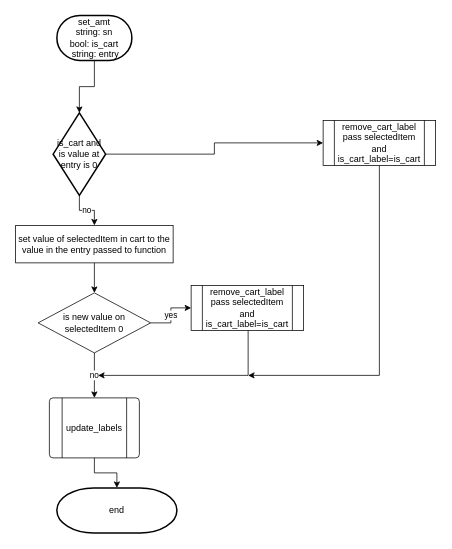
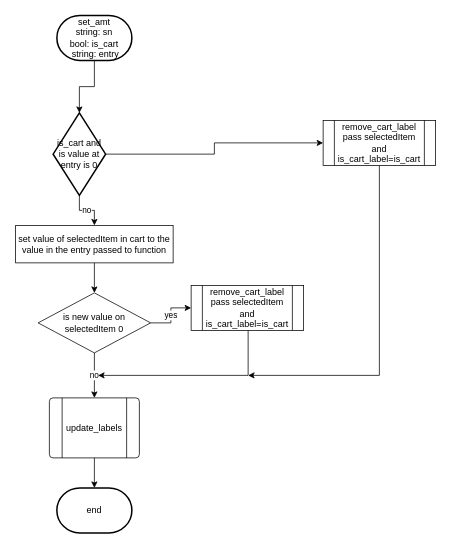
  <mxCell id="0" />
  <mxCell id="1" parent="0" />
  <mxCell id="2" value="" style="edgeStyle=orthogonalEdgeStyle;rounded=0;orthogonalLoop=1;jettySize=auto;html=1;" parent="1" source="3" target="12" edge="1"><mxGeometry relative="1" as="geometry" /></mxCell>
  <mxCell id="3" value="set value of selectedItem in cart to the value in the entry passed to function" style="rounded=0;whiteSpace=wrap;html=1;" parent="1" vertex="1"><mxGeometry x="20" y="300" width="210" height="50" as="geometry" /></mxCell>
  <mxCell id="4" value="" style="edgeStyle=orthogonalEdgeStyle;rounded=0;orthogonalLoop=1;jettySize=auto;html=1;" edge="1" parent="1" source="5" target="17"><mxGeometry relative="1" as="geometry" /></mxCell>
  <mxCell id="5" value="&lt;div&gt;set_amt&lt;/div&gt;&lt;div&gt;string: sn&lt;/div&gt;&lt;div&gt;bool: is_cart&lt;/div&gt;&lt;div&gt;&amp;nbsp;string: entry&lt;br&gt;&lt;/div&gt;" style="strokeWidth=2;html=1;shape=mxgraph.flowchart.terminator;whiteSpace=wrap;" parent="1" vertex="1"><mxGeometry x="75" y="20" width="100" height="60" as="geometry" /></mxCell>
- <mxCell id="6" value="end" style="strokeWidth=2;html=1;shape=mxgraph.flowchart.terminator;whiteSpace=wrap;" parent="1" vertex="1"><mxGeometry x="75" y="650" width="160" height="60" as="geometry" /></mxCell>
+ <mxCell id="6" value="end" style="strokeWidth=2;html=1;shape=mxgraph.flowchart.terminator;whiteSpace=wrap;" parent="1" vertex="1"><mxGeometry x="75" y="650" width="100" height="60" as="geometry" /></mxCell>
  <mxCell id="7" value="" style="verticalLabelPosition=bottom;verticalAlign=top;html=1;shape=process;whiteSpace=wrap;rounded=1;size=0.14;arcSize=6;" parent="1" vertex="1"><mxGeometry x="65" y="530" width="120" height="80" as="geometry" /></mxCell>
  <mxCell id="8" value="update_labels" style="text;html=1;align=center;verticalAlign=middle;whiteSpace=wrap;rounded=0;" parent="1" vertex="1"><mxGeometry x="95" y="555" width="60" height="30" as="geometry" /></mxCell>
  <mxCell id="9" style="edgeStyle=orthogonalEdgeStyle;rounded=0;orthogonalLoop=1;jettySize=auto;html=1;exitX=0.5;exitY=1;exitDx=0;exitDy=0;entryX=0.5;entryY=0;entryDx=0;entryDy=0;entryPerimeter=0;" parent="1" source="7" target="6" edge="1"><mxGeometry relative="1" as="geometry" /></mxCell>
  <mxCell id="10" value="no" style="edgeStyle=orthogonalEdgeStyle;rounded=0;orthogonalLoop=1;jettySize=auto;html=1;entryX=0.5;entryY=0;entryDx=0;entryDy=0;" parent="1" source="12" target="7" edge="1"><mxGeometry relative="1" as="geometry" /></mxCell>
  <mxCell id="11" value="yes" style="edgeStyle=orthogonalEdgeStyle;rounded=0;orthogonalLoop=1;jettySize=auto;html=1;" parent="1" source="12" target="14" edge="1"><mxGeometry relative="1" as="geometry" /></mxCell>
  <mxCell id="12" value="is new value on selectedItem 0" style="rhombus;whiteSpace=wrap;html=1;" parent="1" vertex="1"><mxGeometry x="50" y="390" width="150" height="80" as="geometry" /></mxCell>
  <mxCell id="13" style="edgeStyle=orthogonalEdgeStyle;rounded=0;orthogonalLoop=1;jettySize=auto;html=1;" parent="1" source="14" edge="1"><mxGeometry relative="1" as="geometry"><mxPoint x="130" y="500" as="targetPoint" /><Array as="points"><mxPoint x="330" y="500" /></Array></mxGeometry></mxCell>
  <mxCell id="14" value="remove_cart_label pass selectedItem and is_cart_label=is_cart" style="shape=process;whiteSpace=wrap;html=1;backgroundOutline=1;" parent="1" vertex="1"><mxGeometry x="254" y="380" width="150" height="60" as="geometry" /></mxCell>
  <mxCell id="15" value="no" style="edgeStyle=orthogonalEdgeStyle;rounded=0;orthogonalLoop=1;jettySize=auto;html=1;" edge="1" parent="1" source="17" target="3"><mxGeometry relative="1" as="geometry" /></mxCell>
  <mxCell id="16" style="edgeStyle=orthogonalEdgeStyle;rounded=0;orthogonalLoop=1;jettySize=auto;html=1;entryX=0;entryY=0.5;entryDx=0;entryDy=0;" edge="1" parent="1" source="17" target="19"><mxGeometry relative="1" as="geometry" /></mxCell>
  <mxCell id="17" value="is_cart and is value at entry is 0" style="rhombus;whiteSpace=wrap;html=1;strokeWidth=2;" vertex="1" parent="1"><mxGeometry x="70" y="150" width="70" height="110" as="geometry" /></mxCell>
  <mxCell id="18" style="edgeStyle=orthogonalEdgeStyle;rounded=0;orthogonalLoop=1;jettySize=auto;html=1;" edge="1" parent="1" source="19"><mxGeometry relative="1" as="geometry"><mxPoint x="330" y="500" as="targetPoint" /><Array as="points"><mxPoint x="505" y="500" /></Array></mxGeometry></mxCell>
  <mxCell id="19" value="remove_cart_label pass selectedItem and is_cart_label=is_cart" style="shape=process;whiteSpace=wrap;html=1;backgroundOutline=1;" vertex="1" parent="1"><mxGeometry x="430" y="160" width="150" height="60" as="geometry" /></mxCell>
